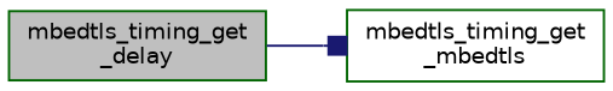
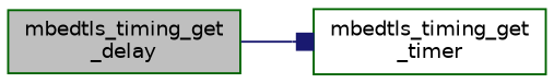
  digraph {
    rankdir=LR
    node [color=darkgreen fontname=Helvetica fontsize=10 shape=record style=filled]
    n1 [fillcolor=grey75 fontcolor=black height=0.2 label="mbedtls_timing_get\l_delay" width=0.4]
-   n2 [fillcolor=white height=0.2 label="mbedtls_timing_get\l_mbedtls" width=0.4]
+   n2 [fillcolor=white height=0.2 label="mbedtls_timing_get\l_timer" width=0.4]
    n1 -> n2 [color=midnightblue fontname=Helvetica fontsize=10 labelfontname=Helvetica labelfontsize=10 style=solid arrowhead=box]
  }
